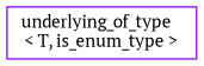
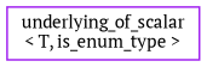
  digraph {
    rankdir=LR
    fontname="PT Serif"
-   n1 [color=purple fillcolor=white fontname="PT Serif" fontsize=10 height=0.2 label="underlying_of_type\l\< T, is_enum_type \>" shape=box style=filled width=0.4]
+   n1 [color=purple fillcolor=white fontname="PT Serif" fontsize=10 height=0.2 label="underlying_of_scalar\l\< T, is_enum_type \>" shape=box style=filled width=0.4]
  }
